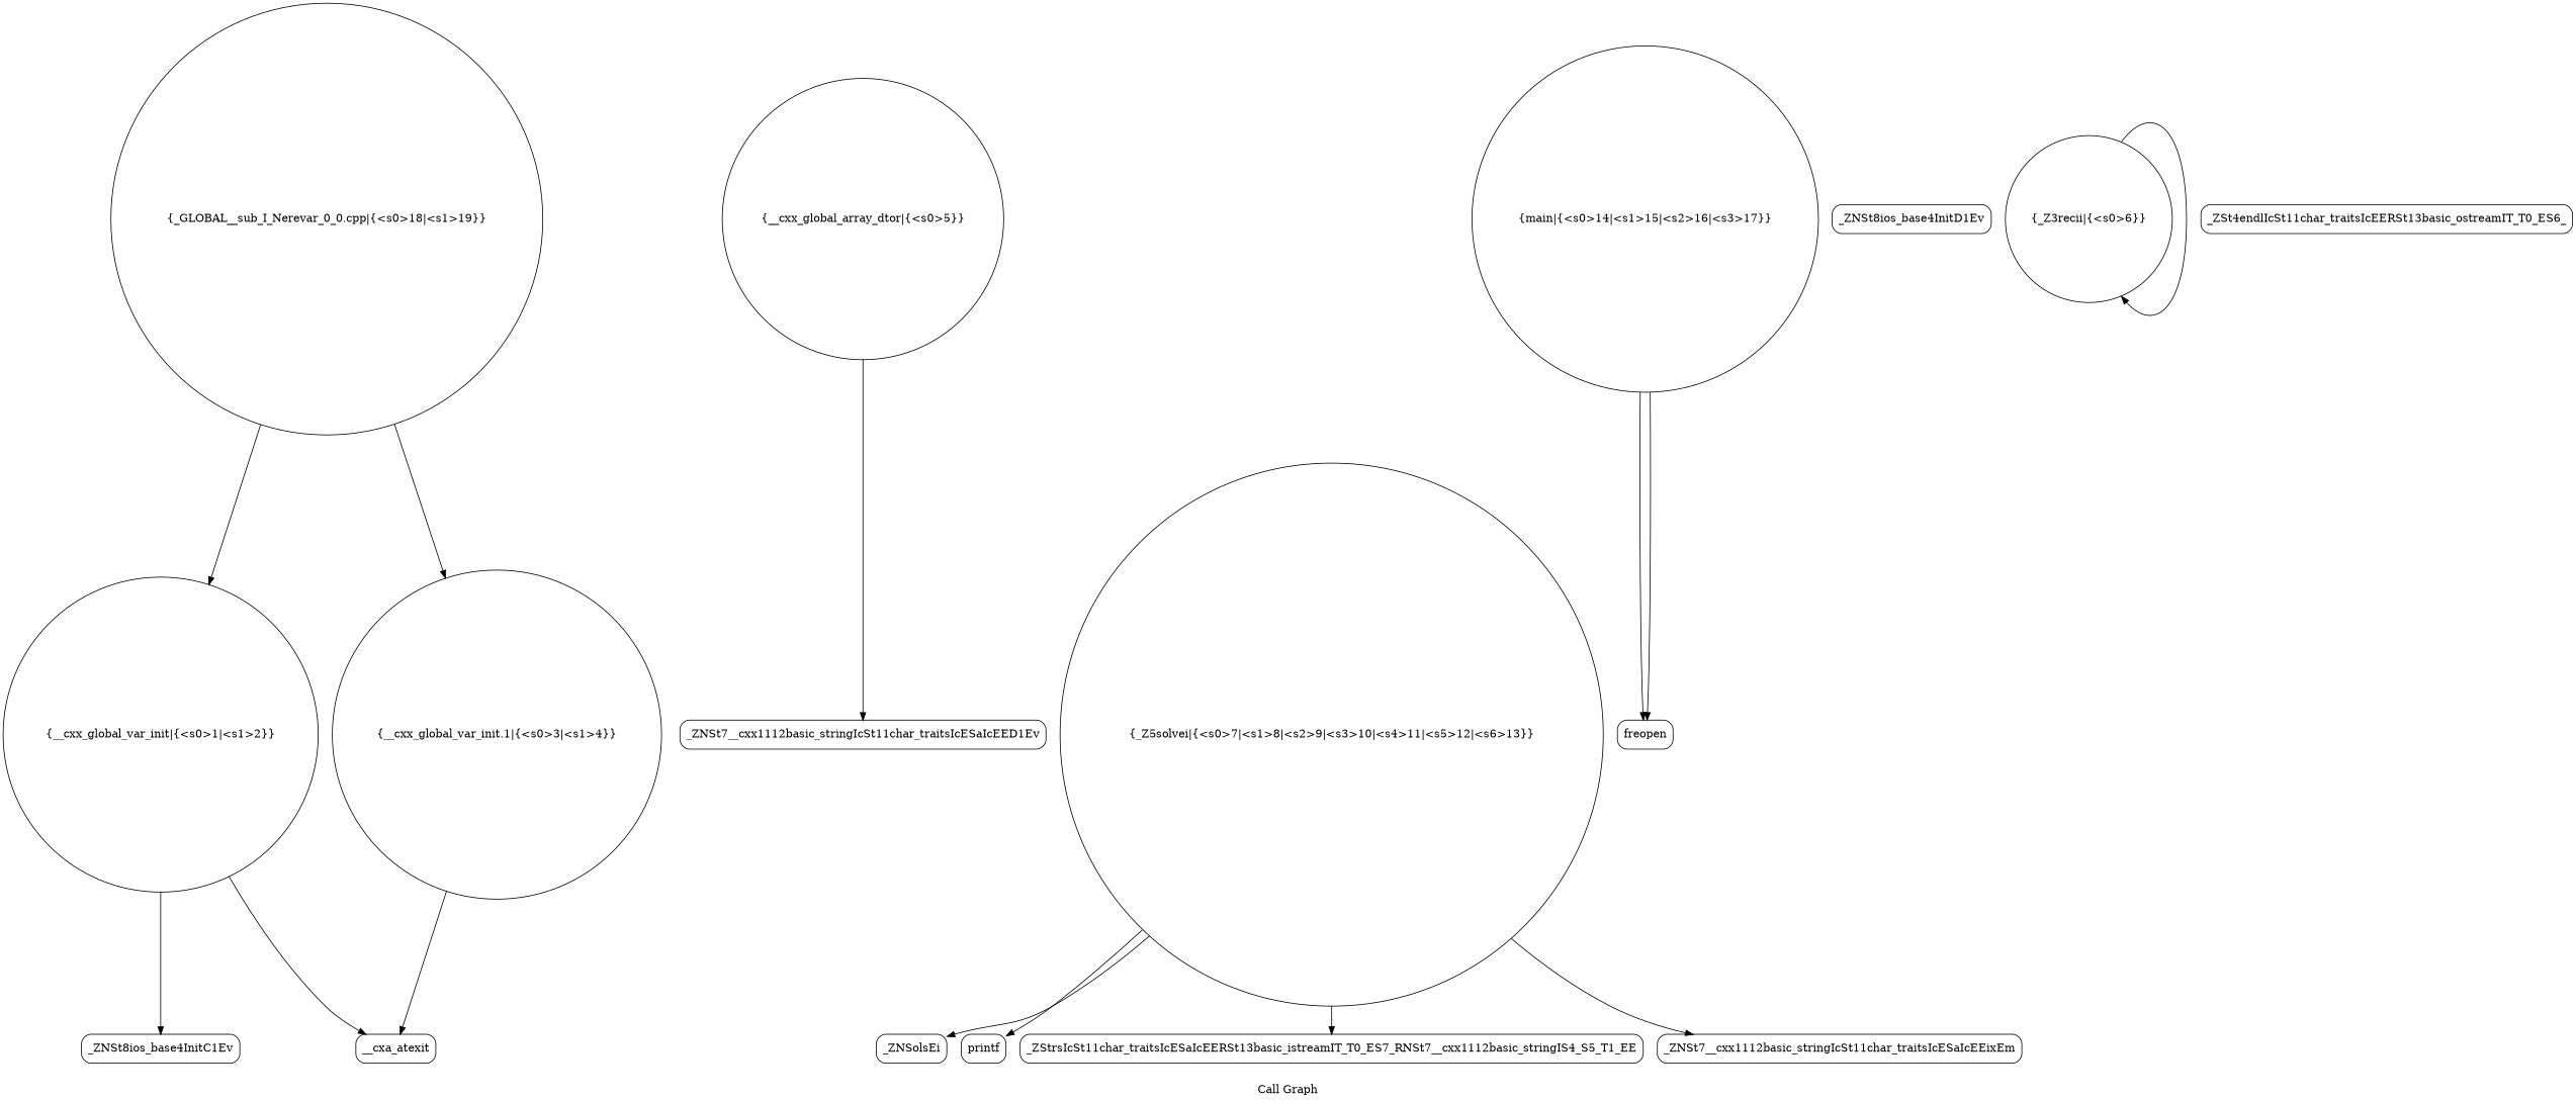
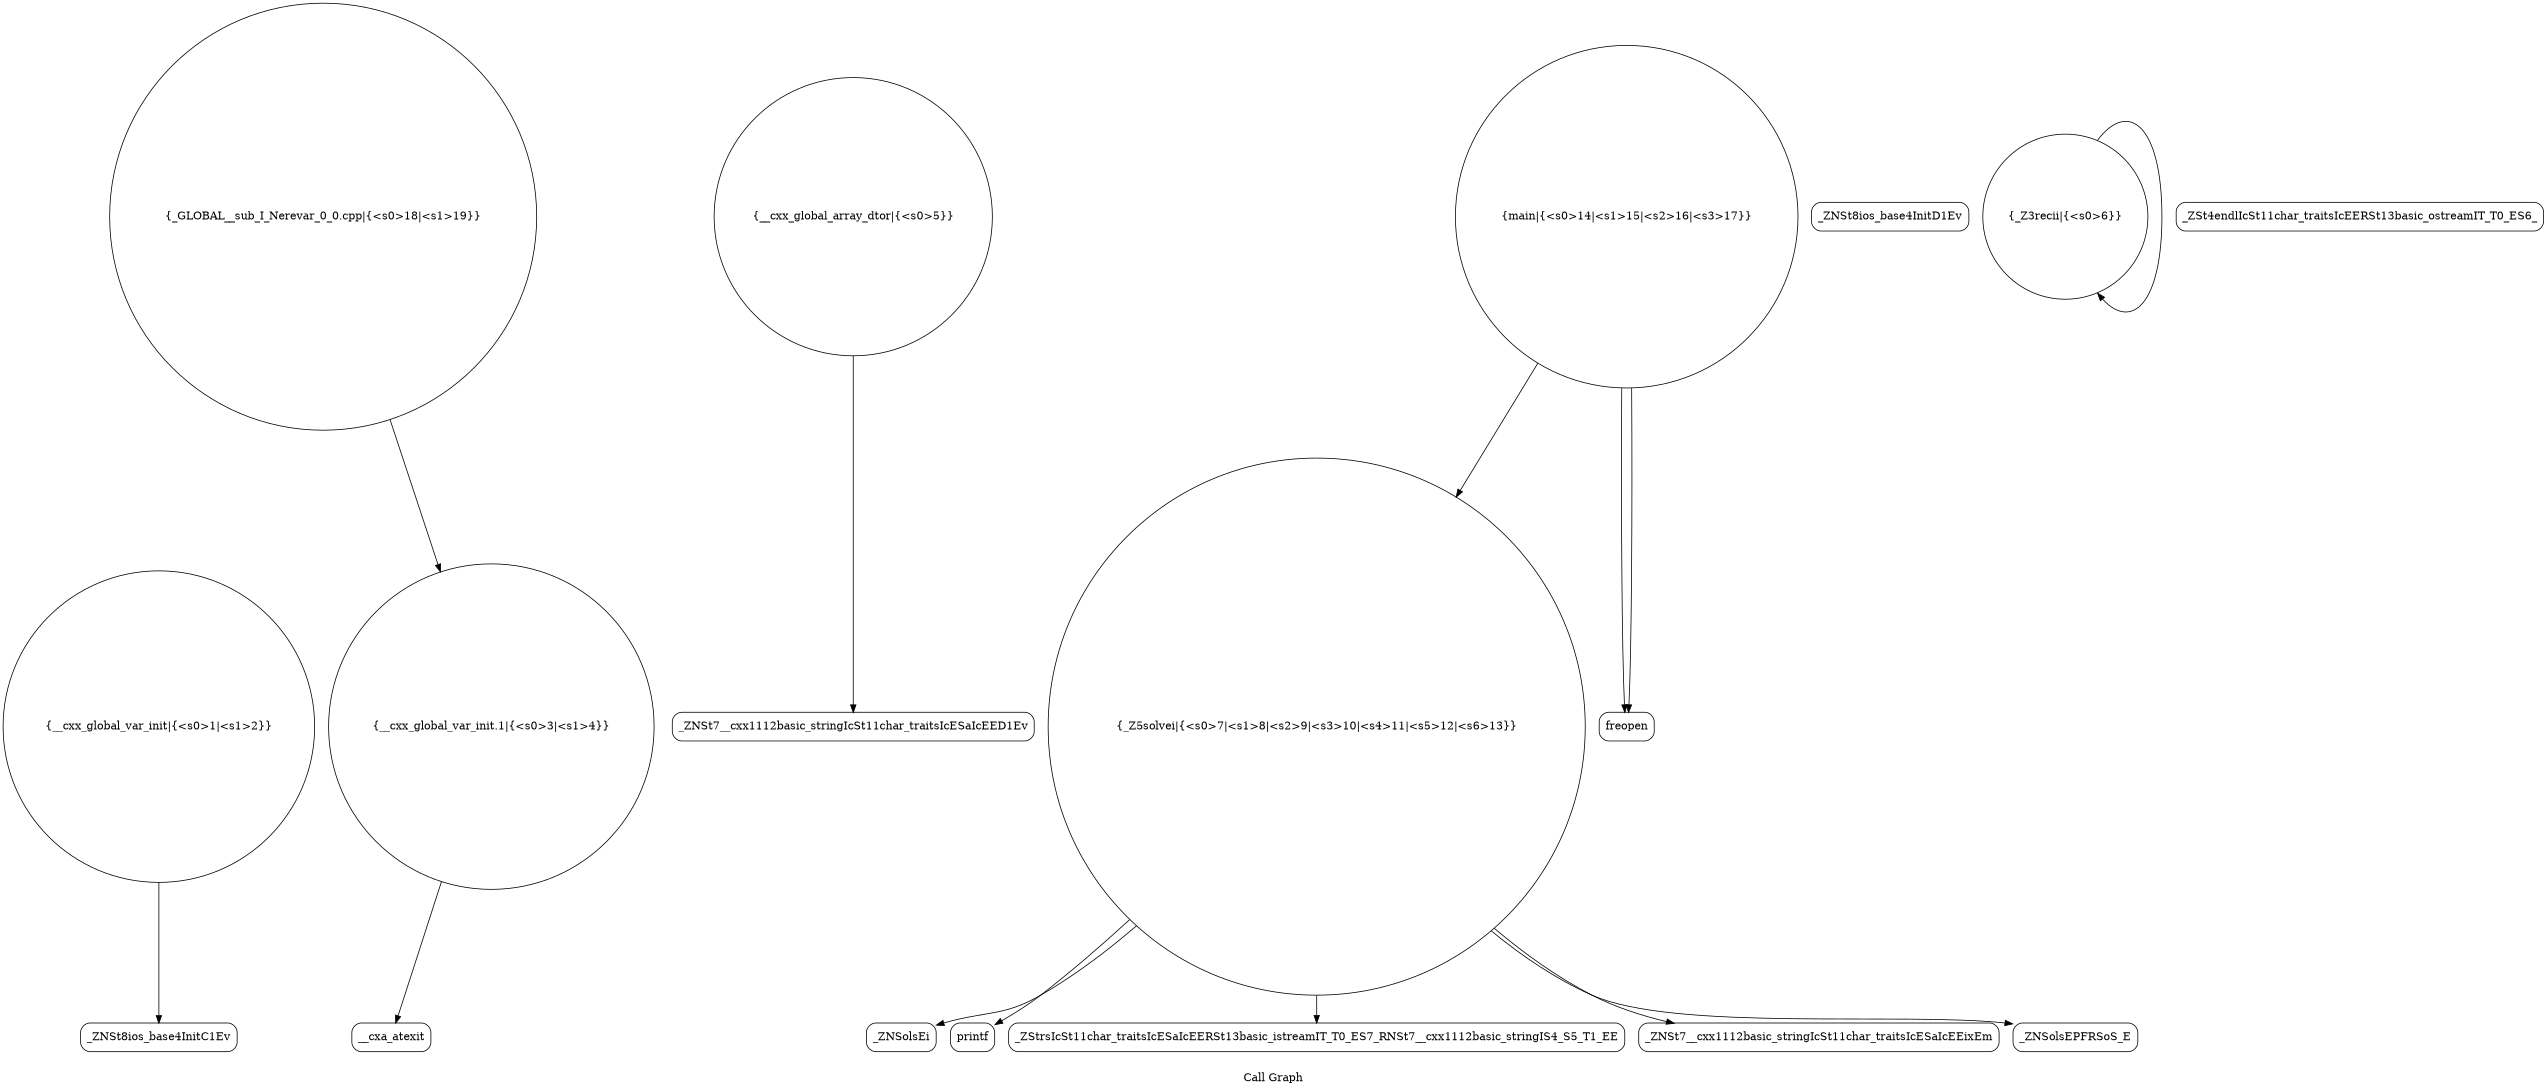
  digraph {
    label="Call Graph"
    node [shape=Mrecord]
    edge [color=black tailport=s0]
    n1 [label="{__cxx_global_var_init|{<s0>1|<s1>2}}" shape=circle]
    n2 [label="{_ZNSt8ios_base4InitC1Ev}"]
    n3 [label="{__cxa_atexit}"]
    n4 [label="{_ZNSt7__cxx1112basic_stringIcSt11char_traitsIcESaIcEED1Ev}"]
    n5 [label="{_ZNSolsEi}"]
    n6 [label="{_ZNSt8ios_base4InitD1Ev}"]
    n7 [label="{_Z5solvei|{<s0>7|<s1>8|<s2>9|<s3>10|<s4>11|<s5>12|<s6>13}}" shape=circle]
    n8 [label="{printf}"]
    n9 [label="{_ZStrsIcSt11char_traitsIcESaIcEERSt13basic_istreamIT_T0_ES7_RNSt7__cxx1112basic_stringIS4_S5_T1_EE}"]
    n10 [label="{_ZNSt7__cxx1112basic_stringIcSt11char_traitsIcESaIcEEixEm}"]
+   n11 [label="{_ZNSolsEPFRSoS_E}"]
    n12 [label="{_Z3recii|{<s0>6}}" shape=circle]
    n13 [label="{_ZSt4endlIcSt11char_traitsIcEERSt13basic_ostreamIT_T0_ES6_}"]
    n14 [label="{__cxx_global_var_init.1|{<s0>3|<s1>4}}" shape=circle]
    n15 [label="{freopen}"]
    n16 [label="{__cxx_global_array_dtor|{<s0>5}}" shape=circle]
    n17 [label="{main|{<s0>14|<s1>15|<s2>16|<s3>17}}" shape=circle]
    n18 [label="{_GLOBAL__sub_I_Nerevar_0_0.cpp|{<s0>18|<s1>19}}" shape=circle]
    n1 -> n2
-   n1 -> n3 [tailport=s1]
    n7 -> n5 [tailport=s5]
    n7 -> n8
    n7 -> n9 [tailport=s2]
    n7 -> n10 [tailport=s3]
+   n7 -> n11 [tailport=s6]
    n12 -> n12
    n14 -> n3 [tailport=s1]
    n16 -> n4
+   n17 -> n7 [tailport=s3]
    n17 -> n15
    n17 -> n15 [tailport=s1]
-   n18 -> n1
    n18 -> n14 [tailport=s1]
  }
